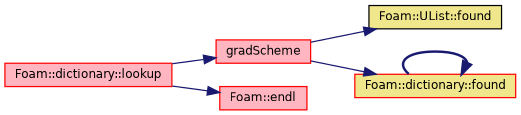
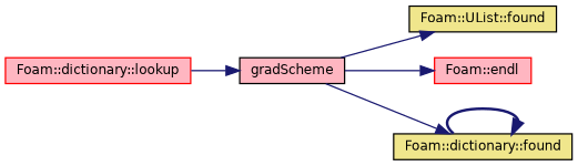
  digraph {
    rankdir=LR
    node [color=red fillcolor=lightpink fontname=Helvetica fontsize=10 shape=record style=filled]
    edge [color=midnightblue fontname=Helvetica fontsize=10 labelfontname=Helvetica labelfontsize=10 style=solid]
-   n1 [fontcolor=black height=0.2 label=gradScheme width=0.4]
+   n1 [color=black fontcolor=black height=0.2 label=gradScheme width=0.4]
    n2 [color=black fillcolor=khaki height=0.2 label="Foam::UList::found" width=0.4]
    n3 [height=0.2 label="Foam::endl" width=0.4]
-   n4 [fillcolor=khaki height=0.2 label="Foam::dictionary::found" width=0.4]
+   n4 [color=black fillcolor=khaki height=0.2 label="Foam::dictionary::found" width=0.4]
    n5 [height=0.2 label="Foam::dictionary::lookup" width=0.4]
    n1 -> n2
-   n5 -> n3
+   n1 -> n3
    n1 -> n4
    n4 -> n4 [style=bold]
    n5 -> n1
  }
